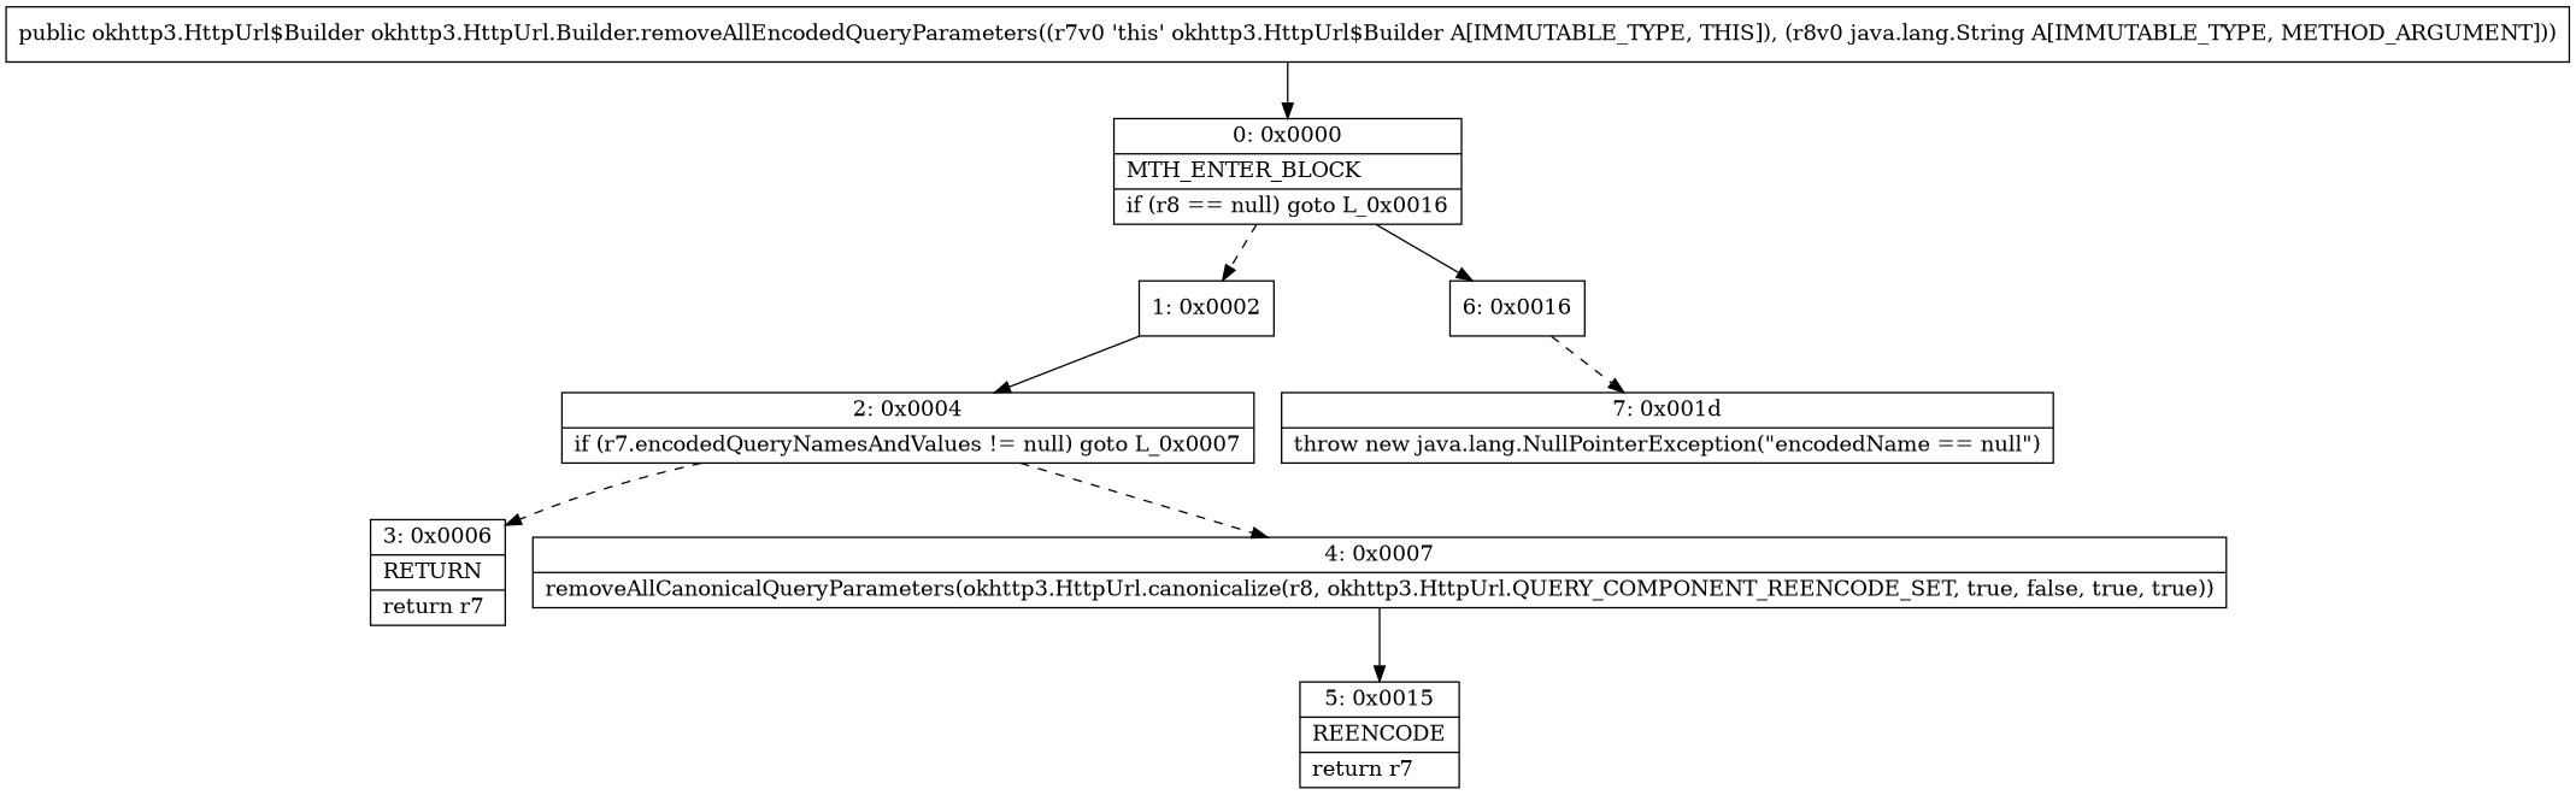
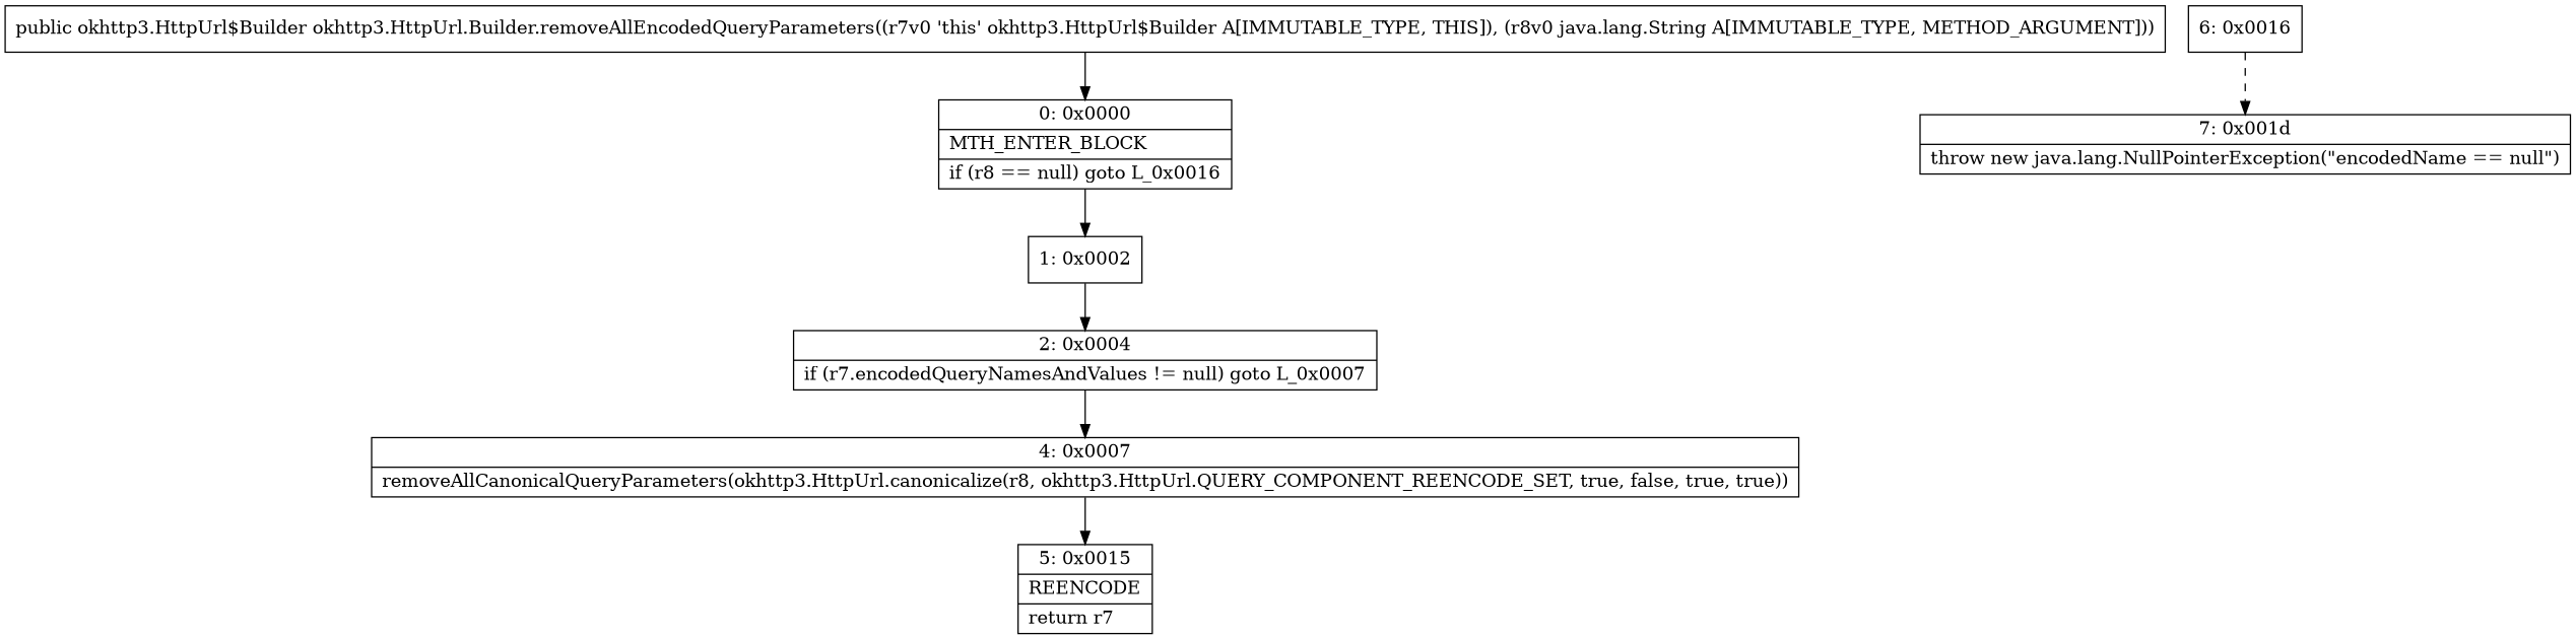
  digraph {
    node [shape=record]
    n1 [label="{0\:\ 0x0000|MTH_ENTER_BLOCK\l|if (r8 == null) goto L_0x0016\l}"]
    n2 [label="{1\:\ 0x0002}"]
    n3 [label="{6\:\ 0x0016}"]
    n4 [label="{2\:\ 0x0004|if (r7.encodedQueryNamesAndValues != null) goto L_0x0007\l}"]
    n5 [label="{7\:\ 0x001d|throw new java.lang.NullPointerException(\"encodedName == null\")\l}"]
-   n6 [label="{3\:\ 0x0006|RETURN\l|return r7\l}"]
    n7 [label="{4\:\ 0x0007|removeAllCanonicalQueryParameters(okhttp3.HttpUrl.canonicalize(r8, okhttp3.HttpUrl.QUERY_COMPONENT_REENCODE_SET, true, false, true, true))\l}"]
    n8 [label="{5\:\ 0x0015|REENCODE\l|return r7\l}"]
    n9 [label="{public okhttp3.HttpUrl$Builder okhttp3.HttpUrl.Builder.removeAllEncodedQueryParameters((r7v0 'this' okhttp3.HttpUrl$Builder A[IMMUTABLE_TYPE, THIS]), (r8v0 java.lang.String A[IMMUTABLE_TYPE, METHOD_ARGUMENT])) }"]
-   n1 -> n2 [style=dashed]
-   n1 -> n3
+   n1 -> n2 [style=solid]
    n2 -> n4
    n3 -> n5 [style=dashed]
-   n4 -> n6 [style=dashed]
-   n4 -> n7 [style=dashed]
+   n4 -> n7
    n7 -> n8
    n9 -> n1
  }
